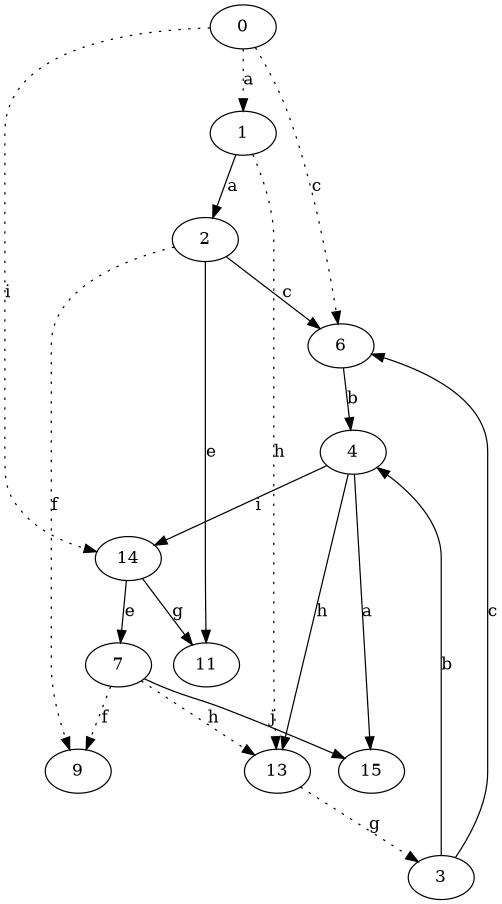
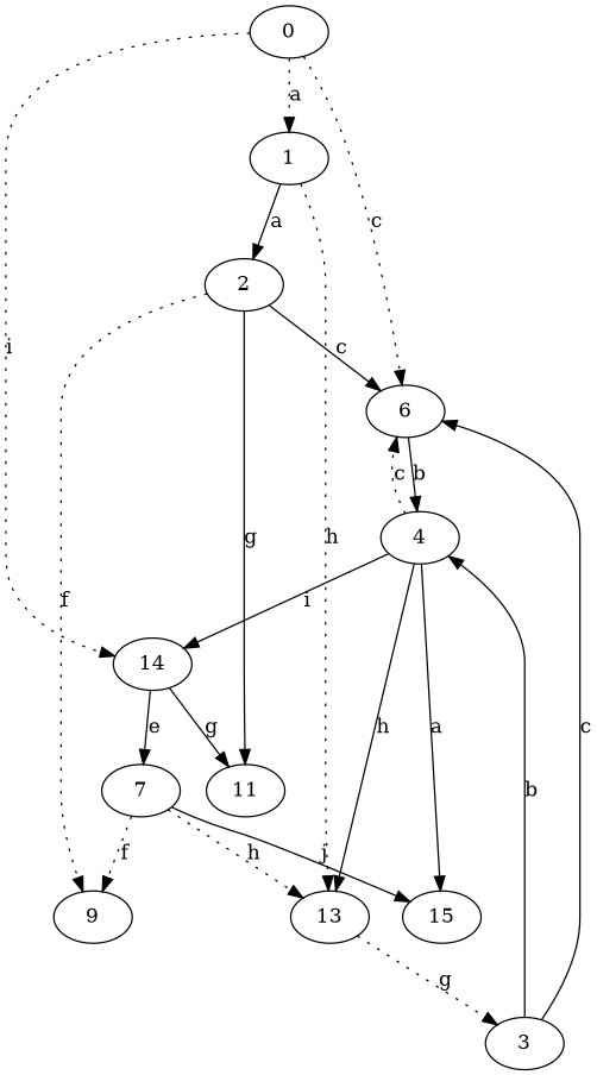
  strict digraph {
    edge [style=solid]
    0
    1
    6
    14
    2
    13
    4
    11
    n9 [label=7]
    9
    3
    15
    0 -> 1 [label=a style=dotted]
    0 -> 6 [label=c style=dotted]
    0 -> 14 [label=i style=dotted]
    1 -> 2 [label=a]
    1 -> 13 [label=h style=dotted]
    6 -> 4 [label=b]
    14 -> 11 [label=g]
    14 -> n9 [label=e]
    2 -> 6 [label=c]
-   2 -> 11 [label=e]
+   2 -> 11 [label=g]
    2 -> 9 [label=f style=dotted]
    13 -> 3 [label=g style=dotted]
+   4 -> 6 [label=c style=dotted]
    4 -> 14 [label=i]
    4 -> 13 [label=h]
    4 -> 15 [label=a]
    n9 -> 13 [label=h style=dotted]
    n9 -> 9 [label=f style=dotted]
    n9 -> 15 [label=j]
    3 -> 6 [label=c]
    3 -> 4 [label=b]
  }
